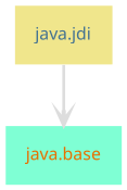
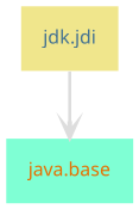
  digraph {
    nodesep=.5
    pencolor=transparent
    ranksep=0.600000
    fontname="Noto Sans"
    node [fontname="Noto Sans" fontsize=12 margin=".2,.2" shape=plaintext style=filled]
    "java.base" [fontcolor="#e76f00" group=java fillcolor=aquamarine color=deeppink]
-   "jdk.jdi" [fontcolor="#437291" group=jdk fillcolor=khaki color=blue label="java.jdi"]
+   "jdk.jdi" [fontcolor="#437291" group=jdk fillcolor=khaki color=blue]
    subgraph sub_1 {
      "java.base"
    }
    subgraph sub_2 {
      "jdk.jdi"
    }
    "jdk.jdi" -> "java.base" [arrowhead=open arrowsize=1 color="#dddddd" penwidth=2 fontname="Noto Sans"]
  }
